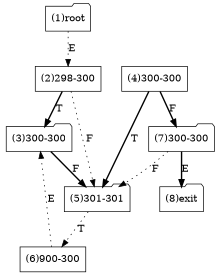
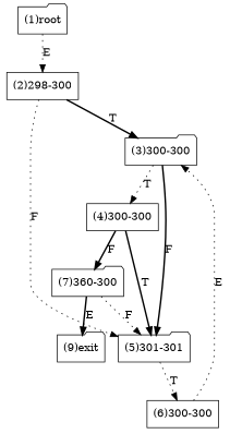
  digraph {
    node [shape=folder]
    edge [style=dotted]
    n1 [label="(1)root"]
    n2 [label="(2)298-300" shape=box]
    n3 [label="(3)300-300"]
    n4 [label="(5)301-301"]
    n5 [label="(4)300-300" shape=box]
-   n6 [label="(6)900-300" shape=box]
-   n7 [label="(7)300-300"]
-   n8 [label="(8)exit"]
+   n6 [label="(6)300-300" shape=box]
+   n7 [label="(7)360-300"]
+   n8 [label="(9)exit"]
    n1 -> n2 [label=E]
    n2 -> n3 [label=T style=bold]
    n2 -> n4 [label=F]
    n3 -> n4 [label=F style=bold]
+   n3 -> n5 [label=T]
    n4 -> n6 [label=T]
    n5 -> n4 [label=T style=bold]
    n5 -> n7 [label=F style=bold]
    n6 -> n3 [label=E]
    n7 -> n4 [label=F]
    n7 -> n8 [label=E style=bold]
  }
